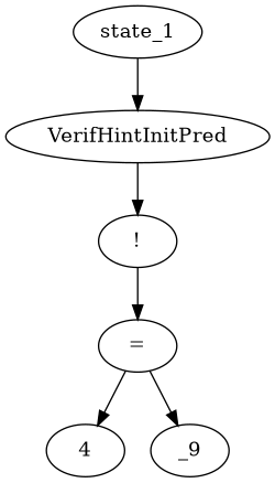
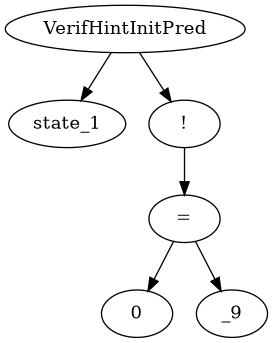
  digraph {
    n1 [label=state_1]
    n2 [label=VerifHintInitPred]
    n3 [label="!"]
    n4 [label="="]
-   n5 [label=4]
+   n5 [label=0]
    n6 [label=_9]
-   n1 -> n2
+   n2 -> n1
    n2 -> n3
    n3 -> n4
    n4 -> n5
    n4 -> n6
  }
